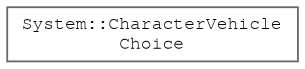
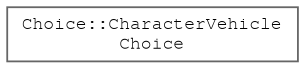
  digraph {
    rankdir=LR
-   n1 [color=grey40 fillcolor=white fontname=FreeMono fontsize=10 height=0.2 label="System::CharacterVehicle\lChoice" shape=box style=filled width=0.4]
+   n1 [color=grey40 fillcolor=white fontname=FreeMono fontsize=10 height=0.2 label="Choice::CharacterVehicle\lChoice" shape=box style=filled width=0.4]
  }
